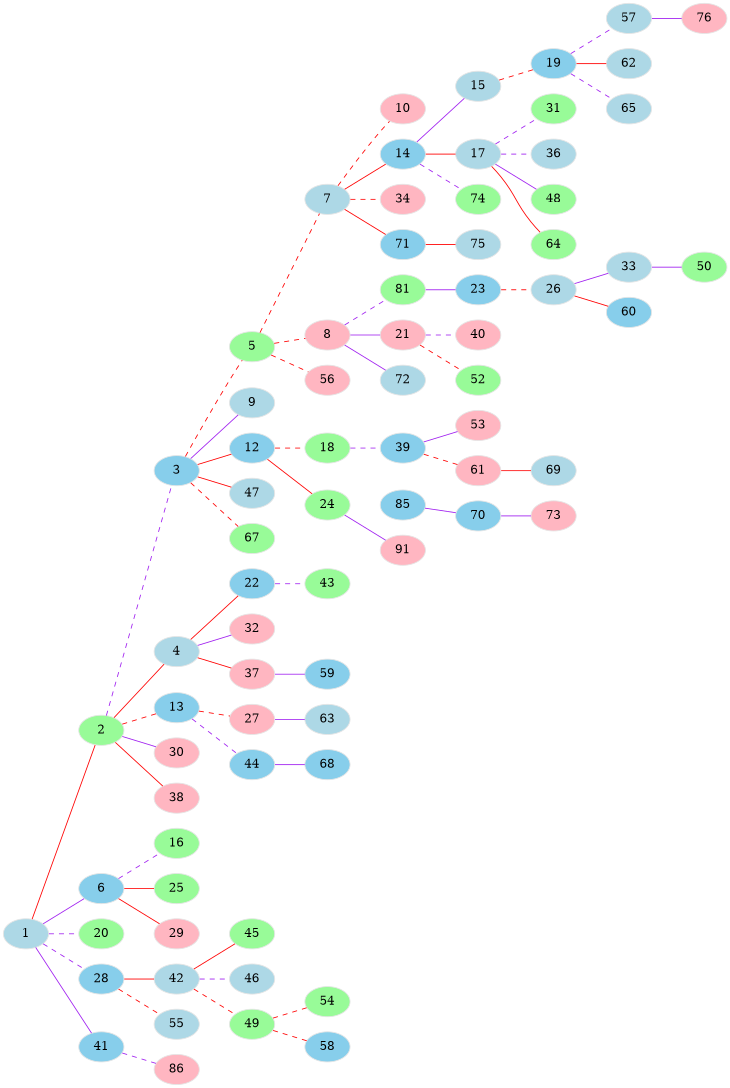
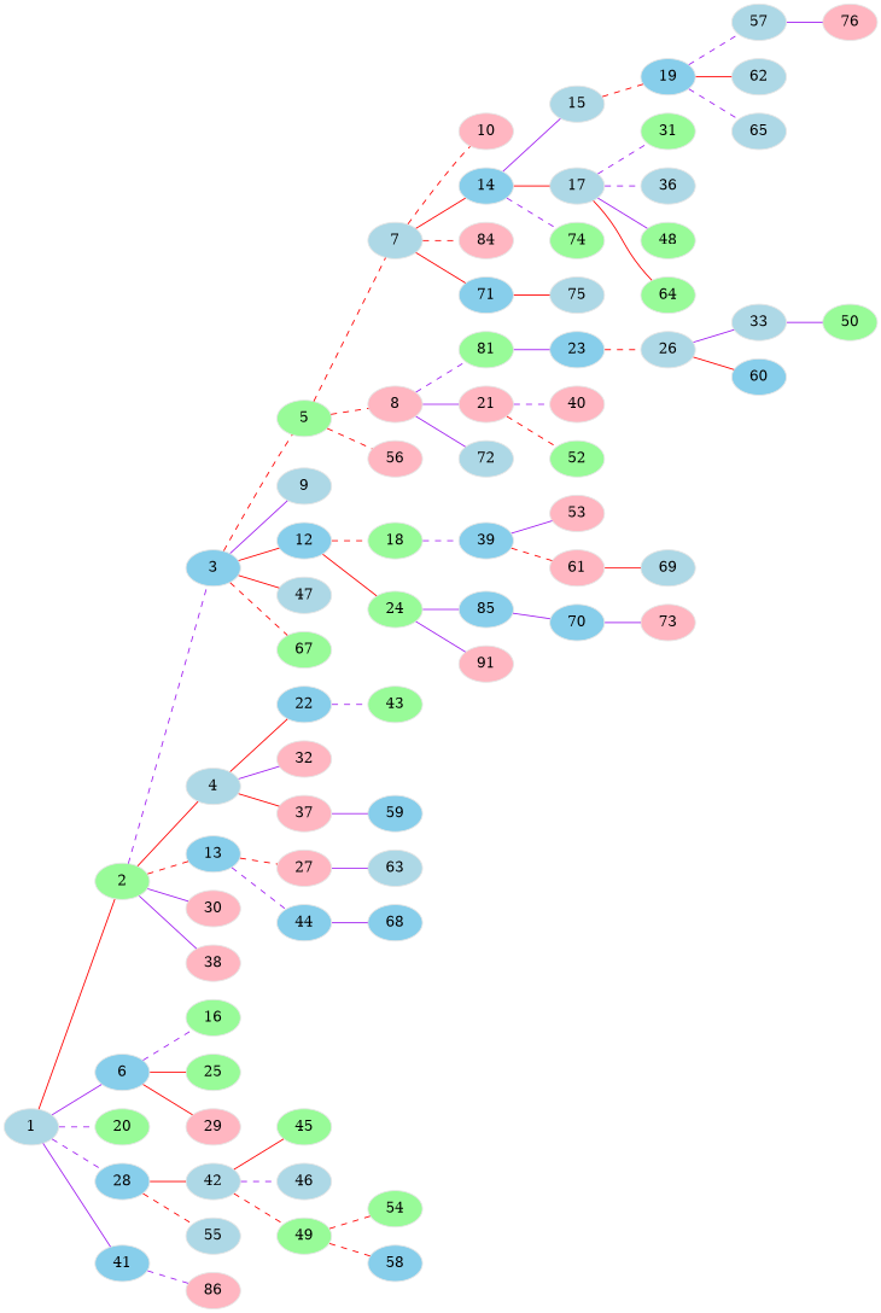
  graph {
    rankdir=LR
    node [color=gray90 fillcolor=lightblue style=filled]
    edge [color=purple style=solid]
    2 [fillcolor=palegreen]
    1
    6 [fillcolor=skyblue]
    20 [fillcolor=palegreen]
    28 [fillcolor=skyblue]
    41 [fillcolor=skyblue]
    3 [fillcolor=skyblue]
    4
    13 [fillcolor=skyblue]
    30 [fillcolor=lightpink]
    38 [fillcolor=lightpink]
    16 [fillcolor=palegreen]
    25 [fillcolor=palegreen]
    29 [fillcolor=lightpink]
    42
    55
    n17 [fillcolor=lightpink label=86]
    5 [fillcolor=palegreen]
    9
    12 [fillcolor=skyblue]
    47
    67 [fillcolor=palegreen]
    22 [fillcolor=skyblue]
    32 [fillcolor=lightpink]
    37 [fillcolor=lightpink]
    27 [fillcolor=lightpink]
    44 [fillcolor=skyblue]
    7
    8 [fillcolor=lightpink]
    56 [fillcolor=lightpink]
    18 [fillcolor=palegreen]
    24 [fillcolor=palegreen]
    43 [fillcolor=palegreen]
    59 [fillcolor=skyblue]
    10 [fillcolor=lightpink]
    14 [fillcolor=skyblue]
-   34 [fillcolor=lightpink]
+   34 [fillcolor=lightpink label=84]
    71 [fillcolor=skyblue]
    n39 [fillcolor=palegreen label=81]
    21 [fillcolor=lightpink]
    72
    15
    17
    74 [fillcolor=palegreen]
    75
    23 [fillcolor=skyblue]
    40 [fillcolor=lightpink]
    52 [fillcolor=palegreen]
    26
    39 [fillcolor=skyblue]
    n51 [fillcolor=skyblue label=85]
    n52 [fillcolor=lightpink label=91]
    63
    68 [fillcolor=skyblue]
    19 [fillcolor=skyblue]
    31 [fillcolor=palegreen]
    36
    48 [fillcolor=palegreen]
    64 [fillcolor=palegreen]
    57
    62
    65
    53 [fillcolor=lightpink]
    61 [fillcolor=lightpink]
    76 [fillcolor=lightpink]
    33
    60 [fillcolor=skyblue]
    70 [fillcolor=skyblue]
    50 [fillcolor=palegreen]
    45 [fillcolor=palegreen]
    46
    49 [fillcolor=palegreen]
    73 [fillcolor=lightpink]
    69
    54 [fillcolor=palegreen]
    58 [fillcolor=skyblue]
    2 -- 3 [style=dashed]
    2 -- 4 [color=red]
    2 -- 13 [color=red style=dashed]
    2 -- 30
-   2 -- 38 [color=red]
+   2 -- 38
    1 -- 2 [color=red]
    1 -- 6
    1 -- 20 [style=dashed]
    1 -- 28 [style=dashed]
    1 -- 41
    6 -- 16 [style=dashed]
    6 -- 25 [color=red]
    6 -- 29 [color=red]
    28 -- 42 [color=red]
    28 -- 55 [color=red style=dashed]
    41 -- n17 [style=dashed]
    3 -- 5 [color=red style=dashed]
    3 -- 9
    3 -- 12 [color=red]
    3 -- 47 [color=red]
    3 -- 67 [color=red style=dashed]
    4 -- 22 [color=red]
    4 -- 32
    4 -- 37 [color=red]
    13 -- 27 [color=red style=dashed]
    13 -- 44 [style=dashed]
    42 -- 45 [color=red]
    42 -- 46 [style=dashed]
    42 -- 49 [color=red style=dashed]
    5 -- 7 [color=red style=dashed]
    5 -- 8 [color=red style=dashed]
    5 -- 56 [color=red style=dashed]
    12 -- 18 [color=red style=dashed]
    12 -- 24 [color=red]
    22 -- 43 [style=dashed]
    37 -- 59
    27 -- 63
    44 -- 68
    7 -- 10 [color=red style=dashed]
    7 -- 14 [color=red]
    7 -- 34 [color=red style=dashed]
    7 -- 71 [color=red]
    8 -- n39 [style=dashed]
    8 -- 21
    8 -- 72
    18 -- 39 [style=dashed]
+   24 -- n51
    24 -- n52
    14 -- 15
    14 -- 17 [color=red]
    14 -- 74 [style=dashed]
    71 -- 75 [color=red]
    n39 -- 23
    21 -- 40 [style=dashed]
    21 -- 52 [color=red style=dashed]
    15 -- 19 [color=red style=dashed]
    17 -- 31 [style=dashed]
    17 -- 36 [style=dashed]
    17 -- 48
    17 -- 64 [color=red]
    23 -- 26 [color=red style=dashed]
    26 -- 33
    26 -- 60 [color=red]
    39 -- 53
    39 -- 61 [color=red style=dashed]
    n51 -- 70
    19 -- 57 [style=dashed]
    19 -- 62 [color=red]
    19 -- 65 [style=dashed]
    57 -- 76
    61 -- 69 [color=red]
    33 -- 50
    70 -- 73
    49 -- 54 [color=red style=dashed]
    49 -- 58 [color=red style=dashed]
  }
